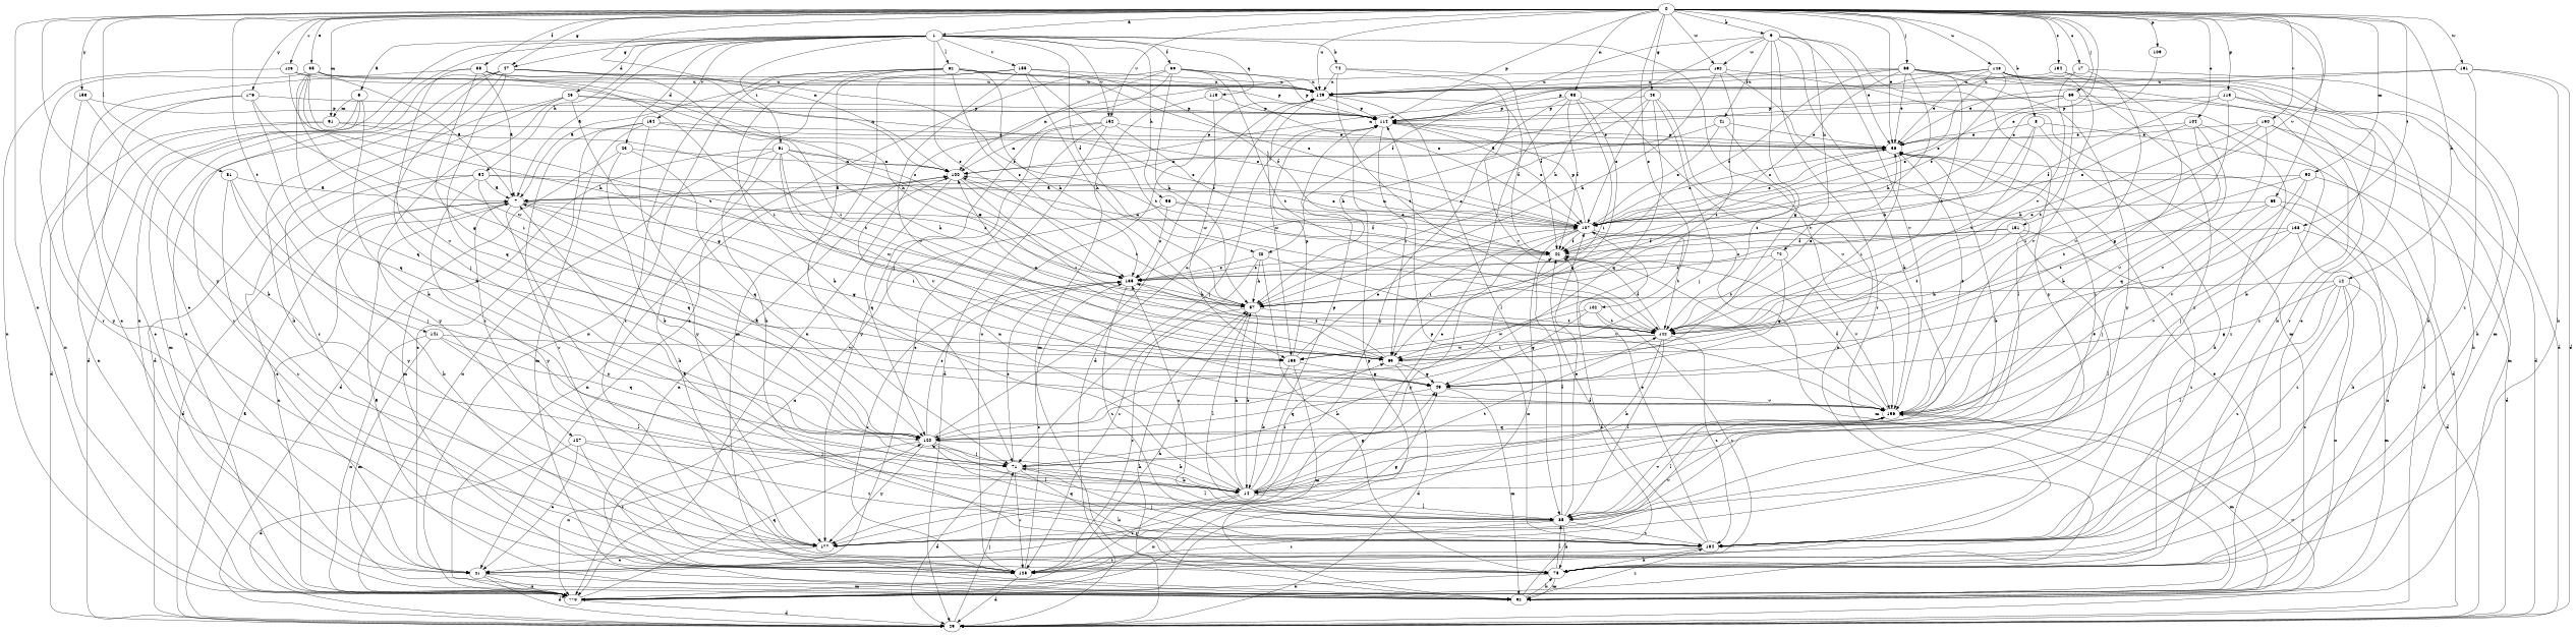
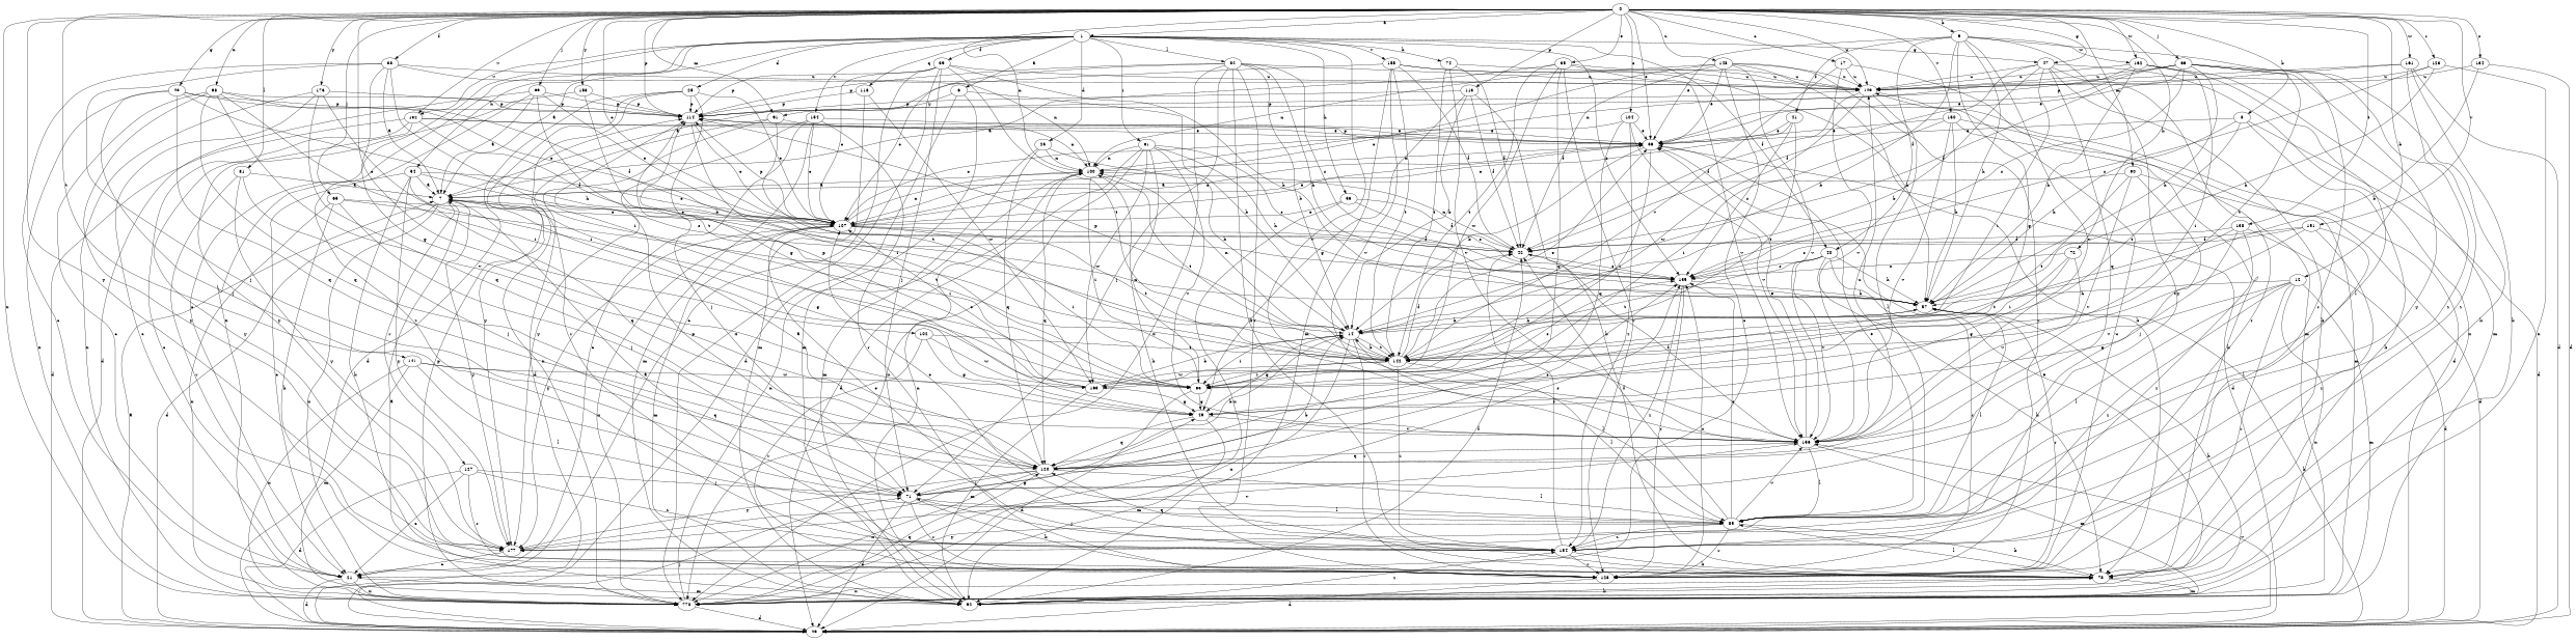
  strict digraph {
    0
    1
    8
    9
    12
    17
    35
    36
    38
    43
    47
    65
    66
    69
    72
    81
    90
    91
    98
    100
    102
    104
    107
-   109
    113
    114
    123
    134
    138
    141
    148
    149
    150
    151
    152
    161
    162
    n38 [label=770]
    n39 [label=153]
    176
    177
    6
    7
    21
    23
    25
    39
    40
    54
    56
    61
    74
    82
    118
    135
    154
    155
    156
    29
    57
    78
    142
    14
    49
    41
    128
    92
    85
    184
    120
    163
    63
    71
    42
    127
    0 -> 1 [label=a]
    0 -> 8 [label=b]
    0 -> 9 [label=b]
    0 -> 12 [label=b]
    0 -> 17 [label=c]
    0 -> 35 [label=e]
    0 -> 36 [label=e]
    0 -> 38 [label=f]
    0 -> 43 [label=g]
    0 -> 47 [label=g]
    0 -> 65 [label=j]
    0 -> 66 [label=j]
    0 -> 69 [label=j]
    0 -> 72 [label=k]
    0 -> 81 [label=l]
    0 -> 90 [label=m]
    0 -> 91 [label=m]
    0 -> 98 [label=n]
    0 -> 100 [label=n]
    0 -> 102 [label=o]
    0 -> 104 [label=o]
    0 -> 107 [label=o]
-   0 -> 109 [label=p]
    0 -> 113 [label=p]
    0 -> 114 [label=p]
    0 -> 123 [label=r]
    0 -> 134 [label=s]
    0 -> 138 [label=t]
    0 -> 141 [label=t]
    0 -> 148 [label=u]
    0 -> 149 [label=u]
    0 -> 150 [label=v]
    0 -> 151 [label=v]
    0 -> 152 [label=v]
    0 -> 161 [label=w]
    0 -> 162 [label=w]
    0 -> n38 [label=x]
    0 -> n39 [label=y]
    0 -> 176 [label=y]
    0 -> 177 [label=y]
    1 -> 47 [label=g]
    1 -> 152 [label=v]
    1 -> n38 [label=x]
    1 -> 6 [label=a]
    1 -> 7 [label=a]
    1 -> 21 [label=c]
    1 -> 23 [label=d]
    1 -> 25 [label=d]
    1 -> 39 [label=f]
    1 -> 40 [label=f]
    1 -> 54 [label=h]
    1 -> 56 [label=h]
    1 -> 61 [label=i]
    1 -> 74 [label=k]
    1 -> 82 [label=l]
    1 -> 118 [label=q]
    1 -> 135 [label=s]
    1 -> 154 [label=v]
    1 -> 155 [label=v]
    1 -> 156 [label=v]
    8 -> 36 [label=e]
    8 -> 29 [label=d]
    8 -> 57 [label=h]
    8 -> 78 [label=k]
    8 -> 142 [label=t]
    9 -> 36 [label=e]
    9 -> 162 [label=w]
    9 -> 177 [label=y]
    9 -> 40 [label=f]
    9 -> 156 [label=v]
    9 -> 57 [label=h]
    9 -> 14 [label=b]
    9 -> 49 [label=g]
    9 -> 41 [label=f]
    9 -> 128 [label=r]
    12 -> n38 [label=x]
    12 -> 57 [label=h]
    12 -> 49 [label=g]
    12 -> 128 [label=r]
    12 -> 92 [label=m]
    12 -> 85 [label=l]
    12 -> 184 [label=z]
    17 -> 149 [label=u]
    17 -> 156 [label=v]
    17 -> 142 [label=v]
    17 -> 92 [label=m]
    35 -> 149 [label=u]
    35 -> 7 [label=a]
    35 -> 156 [label=v]
-   35 -> 57 [label=h]
    35 -> 142 [label=t]
    35 -> 128 [label=r]
    35 -> 120 [label=q]
    35 -> 163 [label=w]
    36 -> 100 [label=n]
    36 -> 107 [label=o]
    36 -> 114 [label=p]
    36 -> 29 [label=d]
    36 -> 14 [label=b]
    36 -> 63 [label=i]
    38 -> 100 [label=n]
    38 -> 149 [label=u]
    38 -> 7 [label=a]
    38 -> 21 [label=c]
    38 -> 49 [label=g]
    38 -> 63 [label=i]
    38 -> 71 [label=j]
    43 -> 107 [label=o]
    43 -> 114 [label=p]
    43 -> n38 [label=x]
    43 -> 57 [label=h]
    43 -> 120 [label=q]
    43 -> 71 [label=j]
    47 -> 149 [label=u]
    47 -> n38 [label=x]
    47 -> 78 [label=k]
    47 -> 14 [label=b]
    47 -> 128 [label=r]
    47 -> 120 [label=q]
    47 -> 63 [label=i]
    47 -> 42 [label=f]
    65 -> 107 [label=o]
    65 -> n38 [label=x]
    65 -> 78 [label=k]
    65 -> 142 [label=t]
    65 -> 71 [label=j]
    66 -> 36 [label=e]
    66 -> 114 [label=p]
    66 -> 149 [label=u]
    66 -> 177 [label=y]
    66 -> 135 [label=s]
    66 -> 57 [label=h]
    66 -> 78 [label=k]
    66 -> 142 [label=t]
    66 -> 184 [label=z]
    66 -> 42 [label=f]
    69 -> 107 [label=o]
    69 -> 114 [label=p]
    69 -> 7 [label=a]
    69 -> 29 [label=d]
    69 -> 142 [label=t]
    69 -> 184 [label=z]
    72 -> 135 [label=s]
    72 -> 156 [label=v]
    72 -> 142 [label=t]
    72 -> 49 [label=g]
    81 -> 177 [label=y]
    81 -> 7 [label=a]
    81 -> 128 [label=r]
    81 -> 71 [label=j]
    90 -> 7 [label=a]
    90 -> 156 [label=v]
    90 -> 29 [label=d]
    90 -> 142 [label=t]
    90 -> 71 [label=j]
    91 -> 36 [label=e]
    91 -> n38 [label=x]
    91 -> 29 [label=d]
    91 -> 142 [label=t]
    98 -> 114 [label=p]
    98 -> 177 [label=y]
    98 -> 21 [label=c]
    98 -> 156 [label=v]
    98 -> 120 [label=q]
    98 -> 63 [label=i]
    98 -> 42 [label=f]
    100 -> 7 [label=a]
    100 -> 142 [label=t]
    100 -> 120 [label=q]
    100 -> 63 [label=i]
    102 -> 142 [label=t]
    102 -> 49 [label=g]
    102 -> 128 [label=r]
    102 -> 163 [label=w]
    104 -> 36 [label=e]
    104 -> 107 [label=o]
    104 -> 156 [label=v]
    104 -> 184 [label=z]
    104 -> 120 [label=q]
    107 -> 36 [label=e]
    107 -> 100 [label=n]
    107 -> 114 [label=p]
    107 -> n38 [label=x]
    107 -> 177 [label=y]
    107 -> 142 [label=t]
    107 -> 92 [label=m]
    107 -> 63 [label=i]
    107 -> 42 [label=f]
-   109 -> 107 [label=o]
    113 -> 114 [label=p]
    113 -> 78 [label=k]
    113 -> 14 [label=b]
    113 -> 49 [label=g]
    113 -> 42 [label=f]
    114 -> 36 [label=e]
    114 -> 107 [label=o]
    114 -> 63 [label=i]
    114 -> 71 [label=j]
    123 -> 149 [label=u]
    123 -> n38 [label=x]
    123 -> 135 [label=s]
    123 -> 57 [label=h]
    134 -> 149 [label=u]
    134 -> 29 [label=d]
    134 -> 14 [label=b]
    138 -> 156 [label=v]
    138 -> 29 [label=d]
    138 -> 184 [label=z]
    138 -> 63 [label=i]
    138 -> 42 [label=f]
    141 -> n38 [label=x]
    141 -> 92 [label=m]
    141 -> 85 [label=l]
    141 -> 120 [label=q]
    141 -> 163 [label=w]
    148 -> 36 [label=e]
    148 -> 100 [label=n]
    148 -> 107 [label=o]
    148 -> 149 [label=u]
    148 -> 21 [label=c]
    148 -> 156 [label=v]
    148 -> 78 [label=k]
    148 -> 128 [label=r]
    148 -> 42 [label=f]
    149 -> 114 [label=p]
    149 -> 29 [label=d]
    149 -> 85 [label=l]
    149 -> 163 [label=w]
    149 -> 42 [label=f]
    150 -> 36 [label=e]
    150 -> 156 [label=v]
    150 -> 57 [label=h]
    150 -> 78 [label=k]
    150 -> 92 [label=m]
    150 -> 63 [label=i]
    151 -> 135 [label=s]
    151 -> 142 [label=t]
    151 -> 85 [label=l]
    151 -> 184 [label=z]
    151 -> 42 [label=f]
    152 -> 36 [label=e]
    152 -> 100 [label=n]
    152 -> 177 [label=y]
    152 -> 21 [label=c]
    152 -> 29 [label=d]
    152 -> 42 [label=f]
    161 -> 36 [label=e]
    161 -> 149 [label=u]
    161 -> 29 [label=d]
    161 -> 78 [label=k]
    161 -> 184 [label=z]
    162 -> 100 [label=n]
    162 -> 149 [label=u]
    162 -> 57 [label=h]
    162 -> 92 [label=m]
    162 -> 85 [label=l]
    162 -> 63 [label=i]
    n38 -> 36 [label=e]
    n38 -> 100 [label=n]
    n38 -> 114 [label=p]
    n38 -> 29 [label=d]
    n38 -> 57 [label=h]
    n38 -> 120 [label=q]
    n39 -> 114 [label=p]
    n39 -> 177 [label=y]
    n39 -> 14 [label=b]
    176 -> 114 [label=p]
    176 -> n38 [label=x]
    176 -> 21 [label=c]
    176 -> 120 [label=q]
    176 -> 63 [label=i]
    177 -> 21 [label=c]
    177 -> 156 [label=v]
    177 -> 49 [label=g]
-   6 -> 91 [label=m]
+   6 -> 91 [label=y]
    6 -> 29 [label=d]
    6 -> 14 [label=b]
    6 -> 92 [label=m]
    7 -> 107 [label=o]
    7 -> n38 [label=x]
    7 -> 177 [label=y]
    7 -> 29 [label=d]
    7 -> 49 [label=g]
    7 -> 63 [label=i]
    7 -> 127 [label=r]
    21 -> n38 [label=x]
    21 -> 29 [label=d]
    21 -> 92 [label=m]
    23 -> 100 [label=n]
    23 -> 14 [label=b]
    23 -> 92 [label=m]
    23 -> 120 [label=q]
    25 -> 107 [label=o]
    25 -> 114 [label=p]
    25 -> 177 [label=y]
    25 -> 29 [label=d]
    25 -> 49 [label=g]
    25 -> 128 [label=r]
    39 -> 107 [label=o]
    39 -> 114 [label=p]
    39 -> 149 [label=u]
    39 -> n38 [label=x]
    39 -> 21 [label=c]
    39 -> 57 [label=h]
    39 -> 142 [label=t]
    39 -> 71 [label=j]
    40 -> 135 [label=s]
    40 -> 156 [label=v]
    40 -> 57 [label=h]
    40 -> 78 [label=k]
    40 -> 128 [label=r]
    54 -> 107 [label=o]
    54 -> 177 [label=y]
    54 -> 7 [label=a]
    54 -> 21 [label=c]
    54 -> 135 [label=s]
    54 -> 78 [label=k]
    54 -> 120 [label=q]
    56 -> 107 [label=o]
    56 -> n38 [label=x]
    56 -> 135 [label=s]
    56 -> 42 [label=f]
    61 -> 100 [label=n]
    61 -> n38 [label=x]
    61 -> 135 [label=s]
    61 -> 156 [label=v]
    61 -> 29 [label=d]
    61 -> 57 [label=h]
    61 -> 78 [label=k]
    61 -> 163 [label=w]
    74 -> 149 [label=u]
    74 -> 156 [label=v]
    74 -> 142 [label=t]
    74 -> 42 [label=f]
    82 -> 107 [label=o]
    82 -> 114 [label=p]
    82 -> 149 [label=u]
    82 -> n38 [label=x]
    82 -> 135 [label=s]
    82 -> 57 [label=h]
    82 -> 78 [label=k]
    82 -> 14 [label=b]
    82 -> 128 [label=r]
    82 -> 71 [label=j]
    118 -> 114 [label=p]
    118 -> 92 [label=m]
    118 -> 163 [label=w]
    135 -> 57 [label=h]
    135 -> 128 [label=r]
    135 -> 184 [label=z]
    154 -> 36 [label=e]
    154 -> 107 [label=o]
    154 -> 177 [label=y]
    154 -> 21 [label=c]
    154 -> 128 [label=r]
    154 -> 92 [label=m]
    155 -> 149 [label=u]
    155 -> 7 [label=a]
    155 -> 156 [label=v]
    155 -> 57 [label=h]
    155 -> 142 [label=t]
    155 -> 92 [label=m]
    155 -> 42 [label=f]
    156 -> 36 [label=e]
    156 -> 92 [label=m]
    156 -> 85 [label=l]
    156 -> 120 [label=q]
    156 -> 42 [label=f]
    29 -> 7 [label=a]
    29 -> 156 [label=v]
    29 -> 57 [label=h]
    29 -> 71 [label=j]
-   57 -> 142 [label=t]
+   40 -> 142 [label=t]
    57 -> 14 [label=b]
    57 -> 128 [label=r]
    57 -> 85 [label=l]
    78 -> n38 [label=x]
    78 -> 92 [label=m]
    78 -> 85 [label=l]
    142 -> 36 [label=e]
    142 -> 14 [label=b]
    142 -> 85 [label=l]
    142 -> 184 [label=z]
    142 -> 163 [label=w]
    142 -> 63 [label=i]
    142 -> 42 [label=f]
    14 -> 100 [label=n]
    14 -> 114 [label=p]
    14 -> n38 [label=x]
    14 -> 57 [label=h]
    14 -> 142 [label=t]
    14 -> 49 [label=g]
    14 -> 128 [label=r]
    14 -> 85 [label=l]
    14 -> 63 [label=i]
    49 -> 156 [label=v]
    49 -> 92 [label=m]
    49 -> 120 [label=q]
    41 -> 36 [label=e]
    41 -> 107 [label=o]
    41 -> 135 [label=s]
    41 -> 142 [label=t]
    128 -> 149 [label=u]
    128 -> 135 [label=s]
    128 -> 29 [label=d]
    92 -> 100 [label=n]
    92 -> 7 [label=a]
    92 -> 78 [label=k]
    92 -> 184 [label=z]
    92 -> 42 [label=f]
    85 -> 36 [label=e]
    85 -> 107 [label=o]
    85 -> 177 [label=y]
    85 -> 135 [label=s]
    85 -> 156 [label=v]
    85 -> 78 [label=k]
    85 -> 128 [label=r]
    85 -> 184 [label=z]
    85 -> 42 [label=f]
    184 -> 107 [label=o]
    184 -> 114 [label=p]
    184 -> 7 [label=a]
    184 -> 78 [label=k]
    184 -> 128 [label=r]
    184 -> 120 [label=q]
    184 -> 71 [label=j]
    184 -> 42 [label=f]
    120 -> 149 [label=u]
    120 -> n38 [label=x]
    120 -> 177 [label=y]
    120 -> 7 [label=a]
    120 -> 135 [label=s]
    120 -> 14 [label=b]
    120 -> 85 [label=l]
    120 -> 71 [label=j]
    163 -> 107 [label=o]
    163 -> 114 [label=p]
    163 -> 14 [label=b]
    163 -> 49 [label=g]
    163 -> 92 [label=m]
    63 -> 100 [label=n]
    63 -> 135 [label=s]
    63 -> 29 [label=d]
    63 -> 49 [label=g]
    71 -> 135 [label=s]
    71 -> 29 [label=d]
    71 -> 78 [label=k]
    71 -> 14 [label=b]
    71 -> 128 [label=r]
    71 -> 85 [label=l]
    42 -> 100 [label=n]
    42 -> 135 [label=s]
    127 -> 21 [label=c]
    127 -> 29 [label=d]
    127 -> 128 [label=r]
    127 -> 184 [label=z]
    127 -> 71 [label=j]
  }
